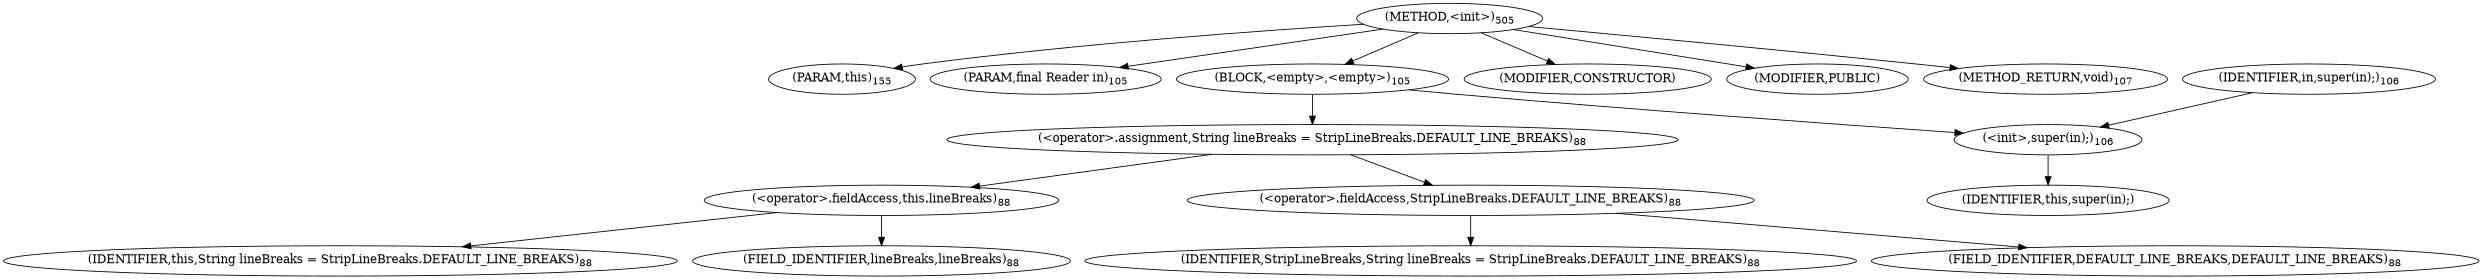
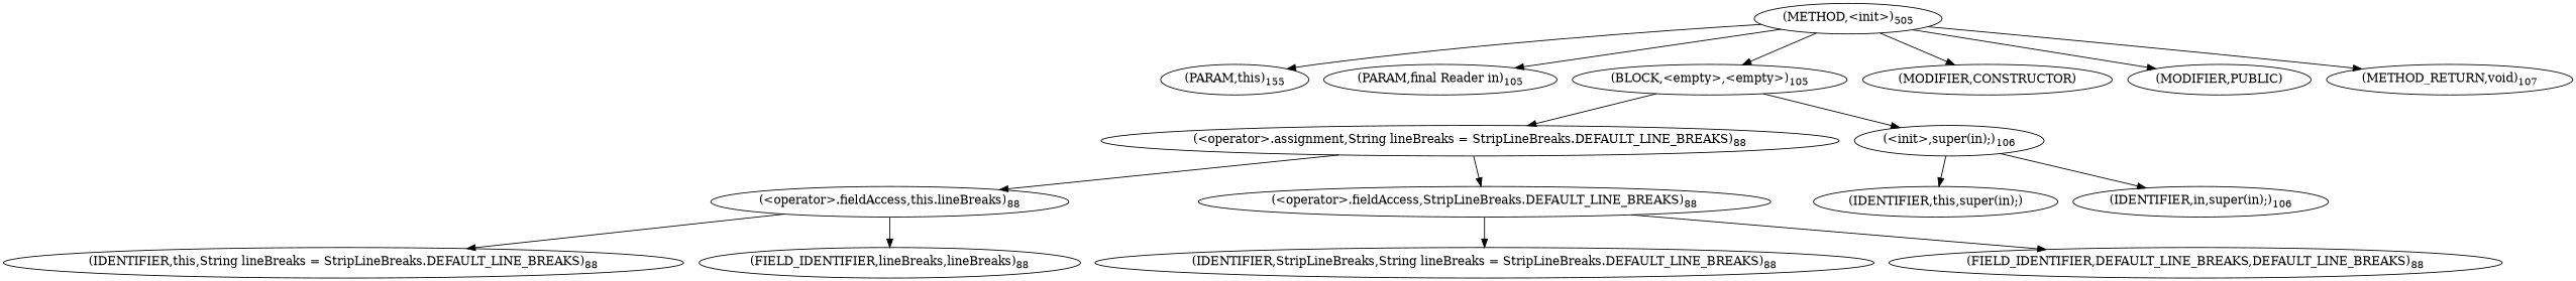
  digraph {
    n1 [label=<(METHOD,&lt;init&gt;)<SUB>505</SUB>>]
    n2 [label=<(PARAM,this)<SUB>155</SUB>>]
    n3 [label=<(PARAM,final Reader in)<SUB>105</SUB>>]
    n4 [label=<(BLOCK,&lt;empty&gt;,&lt;empty&gt;)<SUB>105</SUB>>]
    n5 [label=<(MODIFIER,CONSTRUCTOR)>]
    n6 [label=<(MODIFIER,PUBLIC)>]
    n7 [label=<(METHOD_RETURN,void)<SUB>107</SUB>>]
    n8 [label=<(&lt;operator&gt;.assignment,String lineBreaks = StripLineBreaks.DEFAULT_LINE_BREAKS)<SUB>88</SUB>>]
    n9 [label=<(&lt;init&gt;,super(in);)<SUB>106</SUB>>]
    n10 [label=<(&lt;operator&gt;.fieldAccess,this.lineBreaks)<SUB>88</SUB>>]
    n11 [label=<(&lt;operator&gt;.fieldAccess,StripLineBreaks.DEFAULT_LINE_BREAKS)<SUB>88</SUB>>]
    n12 [label=<(IDENTIFIER,this,super(in);)>]
    n13 [label=<(IDENTIFIER,in,super(in);)<SUB>106</SUB>>]
    n14 [label=<(IDENTIFIER,this,String lineBreaks = StripLineBreaks.DEFAULT_LINE_BREAKS)<SUB>88</SUB>>]
    n15 [label=<(FIELD_IDENTIFIER,lineBreaks,lineBreaks)<SUB>88</SUB>>]
    n16 [label=<(IDENTIFIER,StripLineBreaks,String lineBreaks = StripLineBreaks.DEFAULT_LINE_BREAKS)<SUB>88</SUB>>]
    n17 [label=<(FIELD_IDENTIFIER,DEFAULT_LINE_BREAKS,DEFAULT_LINE_BREAKS)<SUB>88</SUB>>]
    n1 -> n2
    n1 -> n3
    n1 -> n4
    n1 -> n5
    n1 -> n6
    n1 -> n7
    n4 -> n8
    n4 -> n9
    n8 -> n10
    n8 -> n11
    n9 -> n12
-   n13 -> n9
+   n9 -> n13
    n10 -> n14
    n10 -> n15
    n11 -> n16
    n11 -> n17
  }
